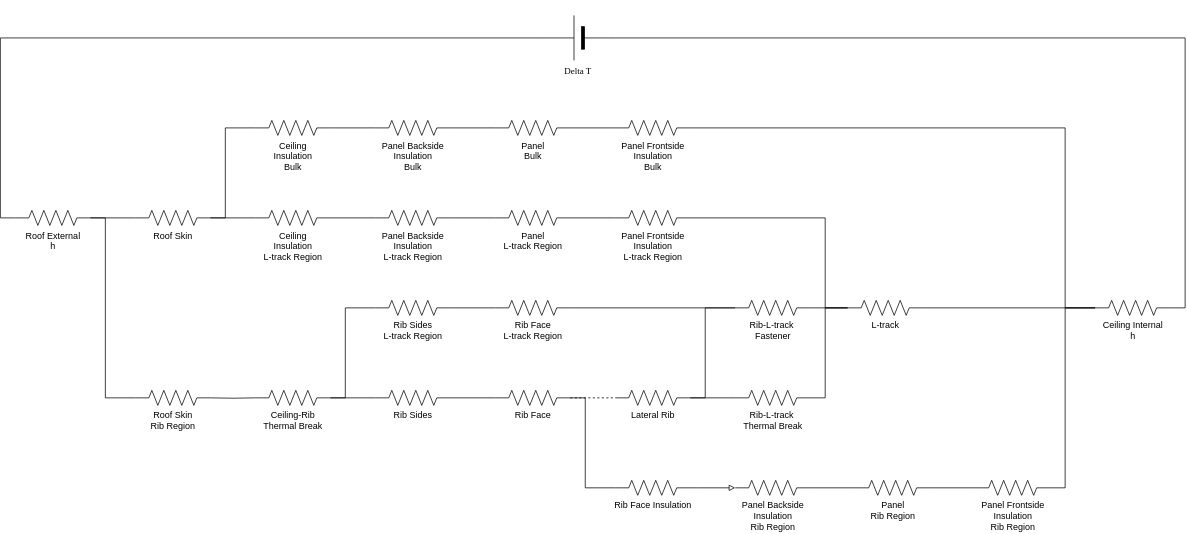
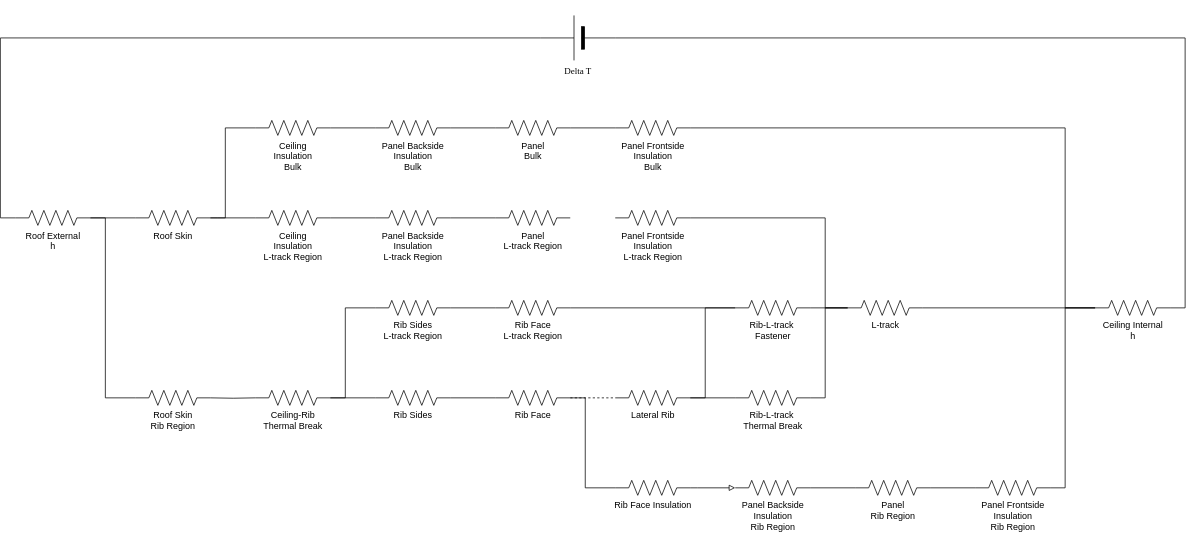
  <mxCell id="0" />
  <mxCell id="1" parent="0" />
  <mxCell id="2" style="edgeStyle=orthogonalEdgeStyle;rounded=0;orthogonalLoop=1;jettySize=auto;html=1;exitX=1;exitY=0.5;exitDx=0;exitDy=0;exitPerimeter=0;entryX=0;entryY=0.5;entryDx=0;entryDy=0;entryPerimeter=0;endArrow=none;endFill=0;" edge="1" parent="1" source="3" target="56"><mxGeometry relative="1" as="geometry" /></mxCell>
  <mxCell id="3" value="Delta T" style="verticalLabelPosition=bottom;shadow=0;dashed=0;align=center;fillColor=#000000;html=1;verticalAlign=top;strokeWidth=1;shape=mxgraph.electrical.miscellaneous.monocell_battery;rounded=1;comic=0;labelBackgroundColor=none;fontFamily=Verdana;fontSize=12;flipH=1;rotation=0;" parent="1" vertex="1"><mxGeometry x="720" y="20" width="100" height="60" as="geometry" /></mxCell>
  <mxCell id="4" style="edgeStyle=orthogonalEdgeStyle;rounded=0;orthogonalLoop=1;jettySize=auto;html=1;exitX=1;exitY=0.5;exitDx=0;exitDy=0;exitPerimeter=0;entryX=0;entryY=0.5;entryDx=0;entryDy=0;entryPerimeter=0;endArrow=none;endFill=0;" parent="1" source="5" target="23" edge="1"><mxGeometry relative="1" as="geometry" /></mxCell>
  <mxCell id="5" value="Ceiling&lt;br&gt;Insulation&lt;br&gt;Bulk" style="pointerEvents=1;verticalLabelPosition=bottom;shadow=0;dashed=0;align=center;html=1;verticalAlign=top;shape=mxgraph.electrical.resistors.resistor_2;rotation=0;" parent="1" vertex="1"><mxGeometry x="340" y="160" width="100" height="20" as="geometry" /></mxCell>
  <mxCell id="6" style="edgeStyle=orthogonalEdgeStyle;rounded=0;orthogonalLoop=1;jettySize=auto;html=1;exitX=1;exitY=0.5;exitDx=0;exitDy=0;exitPerimeter=0;entryX=0;entryY=0.5;entryDx=0;entryDy=0;entryPerimeter=0;endArrow=none;endFill=0;" parent="1" source="8" target="48" edge="1"><mxGeometry relative="1" as="geometry"><Array as="points"><mxPoint x="460" y="530" /><mxPoint x="460" y="410" /></Array></mxGeometry></mxCell>
  <mxCell id="7" style="edgeStyle=orthogonalEdgeStyle;rounded=0;orthogonalLoop=1;jettySize=auto;html=1;exitX=1;exitY=0.5;exitDx=0;exitDy=0;exitPerimeter=0;entryX=0;entryY=0.5;entryDx=0;entryDy=0;entryPerimeter=0;endArrow=none;endFill=0;" parent="1" source="8" target="10" edge="1"><mxGeometry relative="1" as="geometry" /></mxCell>
  <mxCell id="8" value="Ceiling-Rib &lt;br&gt;Thermal Break" style="pointerEvents=1;verticalLabelPosition=bottom;shadow=0;dashed=0;align=center;html=1;verticalAlign=top;shape=mxgraph.electrical.resistors.resistor_2;rotation=0;" parent="1" vertex="1"><mxGeometry x="340" y="520" width="100" height="20" as="geometry" /></mxCell>
  <mxCell id="9" style="edgeStyle=orthogonalEdgeStyle;rounded=0;orthogonalLoop=1;jettySize=auto;html=1;exitX=1;exitY=0.5;exitDx=0;exitDy=0;exitPerimeter=0;entryX=0;entryY=0.5;entryDx=0;entryDy=0;entryPerimeter=0;endArrow=none;endFill=0;" parent="1" source="10" target="13" edge="1"><mxGeometry relative="1" as="geometry" /></mxCell>
  <mxCell id="10" value="Rib Sides" style="pointerEvents=1;verticalLabelPosition=bottom;shadow=0;dashed=0;align=center;html=1;verticalAlign=top;shape=mxgraph.electrical.resistors.resistor_2;rotation=0;" parent="1" vertex="1"><mxGeometry x="500" y="520" width="100" height="20" as="geometry" /></mxCell>
  <mxCell id="11" style="edgeStyle=orthogonalEdgeStyle;rounded=0;orthogonalLoop=1;jettySize=auto;html=1;exitX=1;exitY=0.5;exitDx=0;exitDy=0;exitPerimeter=0;entryX=0;entryY=0.5;entryDx=0;entryDy=0;entryPerimeter=0;endArrow=none;endFill=0;dashed=1;" parent="1" source="13" target="44" edge="1"><mxGeometry relative="1" as="geometry" /></mxCell>
  <mxCell id="12" style="edgeStyle=orthogonalEdgeStyle;rounded=0;orthogonalLoop=1;jettySize=auto;html=1;exitX=1;exitY=0.5;exitDx=0;exitDy=0;exitPerimeter=0;entryX=0;entryY=0.5;entryDx=0;entryDy=0;entryPerimeter=0;endArrow=none;endFill=0;" parent="1" source="13" target="15" edge="1"><mxGeometry relative="1" as="geometry"><Array as="points"><mxPoint x="780" y="530" /><mxPoint x="780" y="650" /></Array></mxGeometry></mxCell>
  <mxCell id="13" value="Rib Face" style="pointerEvents=1;verticalLabelPosition=bottom;shadow=0;dashed=0;align=center;html=1;verticalAlign=top;shape=mxgraph.electrical.resistors.resistor_2;rotation=0;" parent="1" vertex="1"><mxGeometry x="660" y="520" width="100" height="20" as="geometry" /></mxCell>
  <mxCell id="14" style="edgeStyle=orthogonalEdgeStyle;rounded=0;orthogonalLoop=1;jettySize=auto;html=1;exitX=1;exitY=0.5;exitDx=0;exitDy=0;exitPerimeter=0;entryX=0;entryY=0.5;entryDx=0;entryDy=0;entryPerimeter=0;endArrow=block;endFill=0;" parent="1" source="15" target="37" edge="1"><mxGeometry relative="1" as="geometry"><Array as="points"><mxPoint x="930" y="650" /><mxPoint x="930" y="650" /></Array></mxGeometry></mxCell>
  <mxCell id="15" value="Rib Face Insulation" style="pointerEvents=1;verticalLabelPosition=bottom;shadow=0;dashed=0;align=center;html=1;verticalAlign=top;shape=mxgraph.electrical.resistors.resistor_2;rotation=0;" parent="1" vertex="1"><mxGeometry x="820" y="640" width="100" height="20" as="geometry" /></mxCell>
  <mxCell id="16" style="edgeStyle=orthogonalEdgeStyle;rounded=0;orthogonalLoop=1;jettySize=auto;html=1;exitX=1;exitY=0.5;exitDx=0;exitDy=0;exitPerimeter=0;entryX=0;entryY=0.5;entryDx=0;entryDy=0;entryPerimeter=0;endArrow=none;endFill=0;" parent="1" source="17" target="21" edge="1"><mxGeometry relative="1" as="geometry"><Array as="points"><mxPoint x="1100" y="530" /><mxPoint x="1100" y="410" /></Array></mxGeometry></mxCell>
  <mxCell id="17" value="Rib-L-track&amp;nbsp;&lt;br&gt;Thermal Break" style="pointerEvents=1;verticalLabelPosition=bottom;shadow=0;dashed=0;align=center;html=1;verticalAlign=top;shape=mxgraph.electrical.resistors.resistor_2;rotation=0;" parent="1" vertex="1"><mxGeometry x="980" y="520" width="100" height="20" as="geometry" /></mxCell>
  <mxCell id="18" style="edgeStyle=orthogonalEdgeStyle;rounded=0;orthogonalLoop=1;jettySize=auto;html=1;exitX=1;exitY=0.5;exitDx=0;exitDy=0;exitPerimeter=0;entryX=0;entryY=0.5;entryDx=0;entryDy=0;entryPerimeter=0;endArrow=none;endFill=0;" parent="1" source="19" target="21" edge="1"><mxGeometry relative="1" as="geometry" /></mxCell>
  <mxCell id="19" value="Rib-L-track&amp;nbsp;&lt;br&gt;Fastener" style="pointerEvents=1;verticalLabelPosition=bottom;shadow=0;dashed=0;align=center;html=1;verticalAlign=top;shape=mxgraph.electrical.resistors.resistor_2;rotation=0;" parent="1" vertex="1"><mxGeometry x="980" y="400" width="100" height="20" as="geometry" /></mxCell>
  <mxCell id="20" style="edgeStyle=orthogonalEdgeStyle;rounded=0;orthogonalLoop=1;jettySize=auto;html=1;exitX=1;exitY=0.5;exitDx=0;exitDy=0;exitPerimeter=0;entryX=0;entryY=0.5;entryDx=0;entryDy=0;entryPerimeter=0;endArrow=none;endFill=0;" edge="1" parent="1" source="21" target="58"><mxGeometry relative="1" as="geometry" /></mxCell>
  <mxCell id="21" value="L-track" style="pointerEvents=1;verticalLabelPosition=bottom;shadow=0;dashed=0;align=center;html=1;verticalAlign=top;shape=mxgraph.electrical.resistors.resistor_2;rotation=0;" parent="1" vertex="1"><mxGeometry x="1130" y="400" width="100" height="20" as="geometry" /></mxCell>
  <mxCell id="22" style="edgeStyle=orthogonalEdgeStyle;rounded=0;orthogonalLoop=1;jettySize=auto;html=1;exitX=1;exitY=0.5;exitDx=0;exitDy=0;exitPerimeter=0;entryX=0;entryY=0.5;entryDx=0;entryDy=0;entryPerimeter=0;endArrow=none;endFill=0;" parent="1" source="23" target="25" edge="1"><mxGeometry relative="1" as="geometry" /></mxCell>
  <mxCell id="23" value="Panel Backside&lt;br&gt;Insulation&lt;br&gt;Bulk" style="pointerEvents=1;verticalLabelPosition=bottom;shadow=0;dashed=0;align=center;html=1;verticalAlign=top;shape=mxgraph.electrical.resistors.resistor_2;rotation=0;" parent="1" vertex="1"><mxGeometry x="500" y="160" width="100" height="20" as="geometry" /></mxCell>
  <mxCell id="24" style="edgeStyle=orthogonalEdgeStyle;rounded=0;orthogonalLoop=1;jettySize=auto;html=1;exitX=1;exitY=0.5;exitDx=0;exitDy=0;exitPerimeter=0;entryX=0;entryY=0.5;entryDx=0;entryDy=0;entryPerimeter=0;endArrow=none;endFill=0;" parent="1" source="25" target="27" edge="1"><mxGeometry relative="1" as="geometry" /></mxCell>
  <mxCell id="25" value="Panel&lt;br&gt;Bulk" style="pointerEvents=1;verticalLabelPosition=bottom;shadow=0;dashed=0;align=center;html=1;verticalAlign=top;shape=mxgraph.electrical.resistors.resistor_2;rotation=0;" parent="1" vertex="1"><mxGeometry x="660" y="160" width="100" height="20" as="geometry" /></mxCell>
  <mxCell id="26" style="edgeStyle=orthogonalEdgeStyle;rounded=0;orthogonalLoop=1;jettySize=auto;html=1;exitX=1;exitY=0.5;exitDx=0;exitDy=0;exitPerimeter=0;entryX=0;entryY=0.5;entryDx=0;entryDy=0;entryPerimeter=0;endArrow=none;endFill=0;" edge="1" parent="1" source="27" target="58"><mxGeometry relative="1" as="geometry"><Array as="points"><mxPoint x="1420" y="170" /><mxPoint x="1420" y="410" /></Array></mxGeometry></mxCell>
  <mxCell id="27" value="Panel Frontside&lt;br&gt;Insulation&lt;br&gt;Bulk" style="pointerEvents=1;verticalLabelPosition=bottom;shadow=0;dashed=0;align=center;html=1;verticalAlign=top;shape=mxgraph.electrical.resistors.resistor_2;rotation=0;" parent="1" vertex="1"><mxGeometry x="820" y="160" width="100" height="20" as="geometry" /></mxCell>
  <mxCell id="28" style="edgeStyle=orthogonalEdgeStyle;rounded=0;orthogonalLoop=1;jettySize=auto;html=1;exitX=1;exitY=0.5;exitDx=0;exitDy=0;exitPerimeter=0;entryX=0;entryY=0.5;entryDx=0;entryDy=0;entryPerimeter=0;endArrow=none;endFill=0;" parent="1" source="29" target="31" edge="1"><mxGeometry relative="1" as="geometry" /></mxCell>
  <mxCell id="29" value="Panel Backside&lt;br&gt;Insulation&lt;br&gt;L-track Region" style="pointerEvents=1;verticalLabelPosition=bottom;shadow=0;dashed=0;align=center;html=1;verticalAlign=top;shape=mxgraph.electrical.resistors.resistor_2;rotation=0;" parent="1" vertex="1"><mxGeometry x="500" y="280" width="100" height="20" as="geometry" /></mxCell>
- <mxCell id="30" style="edgeStyle=orthogonalEdgeStyle;rounded=0;orthogonalLoop=1;jettySize=auto;html=1;exitX=1;exitY=0.5;exitDx=0;exitDy=0;exitPerimeter=0;entryX=0;entryY=0.5;entryDx=0;entryDy=0;entryPerimeter=0;endArrow=none;endFill=0;" parent="1" source="31" target="33" edge="1"><mxGeometry relative="1" as="geometry" /></mxCell>
  <mxCell id="31" value="Panel&lt;br&gt;L-track Region" style="pointerEvents=1;verticalLabelPosition=bottom;shadow=0;dashed=0;align=center;html=1;verticalAlign=top;shape=mxgraph.electrical.resistors.resistor_2;rotation=0;" parent="1" vertex="1"><mxGeometry x="660" y="280" width="100" height="20" as="geometry" /></mxCell>
  <mxCell id="32" style="edgeStyle=orthogonalEdgeStyle;rounded=0;orthogonalLoop=1;jettySize=auto;html=1;exitX=1;exitY=0.5;exitDx=0;exitDy=0;exitPerimeter=0;entryX=0;entryY=0.5;entryDx=0;entryDy=0;entryPerimeter=0;endArrow=none;endFill=0;" parent="1" source="33" target="21" edge="1"><mxGeometry relative="1" as="geometry"><Array as="points"><mxPoint x="1100" y="290" /><mxPoint x="1100" y="410" /></Array></mxGeometry></mxCell>
  <mxCell id="33" value="Panel Frontside&lt;br&gt;Insulation&lt;br&gt;L-track Region" style="pointerEvents=1;verticalLabelPosition=bottom;shadow=0;dashed=0;align=center;html=1;verticalAlign=top;shape=mxgraph.electrical.resistors.resistor_2;rotation=0;" parent="1" vertex="1"><mxGeometry x="820" y="280" width="100" height="20" as="geometry" /></mxCell>
  <mxCell id="34" style="edgeStyle=orthogonalEdgeStyle;rounded=0;orthogonalLoop=1;jettySize=auto;html=1;exitX=1;exitY=0.5;exitDx=0;exitDy=0;exitPerimeter=0;entryX=0;entryY=0.5;entryDx=0;entryDy=0;entryPerimeter=0;endArrow=none;endFill=0;" parent="1" source="35" target="29" edge="1"><mxGeometry relative="1" as="geometry" /></mxCell>
  <mxCell id="35" value="Ceiling&lt;br&gt;Insulation&lt;br&gt;L-track Region" style="pointerEvents=1;verticalLabelPosition=bottom;shadow=0;dashed=0;align=center;html=1;verticalAlign=top;shape=mxgraph.electrical.resistors.resistor_2;rotation=0;" parent="1" vertex="1"><mxGeometry x="340" y="280" width="100" height="20" as="geometry" /></mxCell>
  <mxCell id="36" style="edgeStyle=orthogonalEdgeStyle;rounded=0;orthogonalLoop=1;jettySize=auto;html=1;exitX=1;exitY=0.5;exitDx=0;exitDy=0;exitPerimeter=0;entryX=0;entryY=0.5;entryDx=0;entryDy=0;entryPerimeter=0;endArrow=none;endFill=0;" parent="1" source="37" target="39" edge="1"><mxGeometry relative="1" as="geometry" /></mxCell>
  <mxCell id="37" value="Panel Backside&lt;br&gt;Insulation&lt;br&gt;Rib Region" style="pointerEvents=1;verticalLabelPosition=bottom;shadow=0;dashed=0;align=center;html=1;verticalAlign=top;shape=mxgraph.electrical.resistors.resistor_2;rotation=0;" parent="1" vertex="1"><mxGeometry x="980" y="640" width="100" height="20" as="geometry" /></mxCell>
  <mxCell id="38" style="edgeStyle=orthogonalEdgeStyle;rounded=0;orthogonalLoop=1;jettySize=auto;html=1;exitX=1;exitY=0.5;exitDx=0;exitDy=0;exitPerimeter=0;entryX=0;entryY=0.5;entryDx=0;entryDy=0;entryPerimeter=0;endArrow=none;endFill=0;" parent="1" source="39" target="41" edge="1"><mxGeometry relative="1" as="geometry" /></mxCell>
  <mxCell id="39" value="Panel&lt;br&gt;Rib Region" style="pointerEvents=1;verticalLabelPosition=bottom;shadow=0;dashed=0;align=center;html=1;verticalAlign=top;shape=mxgraph.electrical.resistors.resistor_2;rotation=0;" parent="1" vertex="1"><mxGeometry x="1140" y="640" width="100" height="20" as="geometry" /></mxCell>
  <mxCell id="40" style="edgeStyle=orthogonalEdgeStyle;rounded=0;orthogonalLoop=1;jettySize=auto;html=1;exitX=1;exitY=0.5;exitDx=0;exitDy=0;exitPerimeter=0;entryX=0;entryY=0.5;entryDx=0;entryDy=0;entryPerimeter=0;endArrow=none;endFill=0;" edge="1" parent="1" source="41" target="58"><mxGeometry relative="1" as="geometry"><Array as="points"><mxPoint x="1420" y="650" /><mxPoint x="1420" y="410" /></Array></mxGeometry></mxCell>
  <mxCell id="41" value="Panel Frontside&lt;br&gt;Insulation&lt;br&gt;Rib Region" style="pointerEvents=1;verticalLabelPosition=bottom;shadow=0;dashed=0;align=center;html=1;verticalAlign=top;shape=mxgraph.electrical.resistors.resistor_2;rotation=0;" parent="1" vertex="1"><mxGeometry x="1300" y="640" width="100" height="20" as="geometry" /></mxCell>
  <mxCell id="42" style="edgeStyle=orthogonalEdgeStyle;rounded=0;orthogonalLoop=1;jettySize=auto;html=1;exitX=1;exitY=0.5;exitDx=0;exitDy=0;exitPerimeter=0;entryX=0;entryY=0.5;entryDx=0;entryDy=0;entryPerimeter=0;endArrow=none;endFill=0;" parent="1" source="44" target="17" edge="1"><mxGeometry relative="1" as="geometry" /></mxCell>
  <mxCell id="43" style="edgeStyle=orthogonalEdgeStyle;rounded=0;orthogonalLoop=1;jettySize=auto;html=1;exitX=1;exitY=0.5;exitDx=0;exitDy=0;exitPerimeter=0;entryX=0;entryY=0.5;entryDx=0;entryDy=0;entryPerimeter=0;endArrow=none;endFill=0;" parent="1" source="44" target="19" edge="1"><mxGeometry relative="1" as="geometry"><Array as="points"><mxPoint x="940" y="530" /><mxPoint x="940" y="410" /></Array></mxGeometry></mxCell>
  <mxCell id="44" value="Lateral Rib" style="pointerEvents=1;verticalLabelPosition=bottom;shadow=0;dashed=0;align=center;html=1;verticalAlign=top;shape=mxgraph.electrical.resistors.resistor_2;rotation=0;" parent="1" vertex="1"><mxGeometry x="820" y="520" width="100" height="20" as="geometry" /></mxCell>
  <mxCell id="45" style="edgeStyle=orthogonalEdgeStyle;rounded=0;orthogonalLoop=1;jettySize=auto;html=1;exitX=1;exitY=0.5;exitDx=0;exitDy=0;exitPerimeter=0;entryX=0;entryY=0.5;entryDx=0;entryDy=0;entryPerimeter=0;endArrow=none;endFill=0;" parent="1" source="46" target="19" edge="1"><mxGeometry relative="1" as="geometry" /></mxCell>
  <mxCell id="46" value="Rib Face&lt;br&gt;L-track Region" style="pointerEvents=1;verticalLabelPosition=bottom;shadow=0;dashed=0;align=center;html=1;verticalAlign=top;shape=mxgraph.electrical.resistors.resistor_2;rotation=0;" parent="1" vertex="1"><mxGeometry x="660" y="400" width="100" height="20" as="geometry" /></mxCell>
  <mxCell id="47" style="edgeStyle=orthogonalEdgeStyle;rounded=0;orthogonalLoop=1;jettySize=auto;html=1;exitX=1;exitY=0.5;exitDx=0;exitDy=0;exitPerimeter=0;entryX=0;entryY=0.5;entryDx=0;entryDy=0;entryPerimeter=0;endArrow=none;endFill=0;" parent="1" source="48" target="46" edge="1"><mxGeometry relative="1" as="geometry" /></mxCell>
  <mxCell id="48" value="Rib Sides&lt;br&gt;L-track Region" style="pointerEvents=1;verticalLabelPosition=bottom;shadow=0;dashed=0;align=center;html=1;verticalAlign=top;shape=mxgraph.electrical.resistors.resistor_2;rotation=0;" parent="1" vertex="1"><mxGeometry x="500" y="400" width="100" height="20" as="geometry" /></mxCell>
  <mxCell id="49" style="edgeStyle=orthogonalEdgeStyle;rounded=0;orthogonalLoop=1;jettySize=auto;html=1;exitX=1;exitY=0.5;exitDx=0;exitDy=0;exitPerimeter=0;entryX=0;entryY=0.5;entryDx=0;entryDy=0;entryPerimeter=0;endArrow=none;endFill=0;" parent="1" target="8" edge="1"><mxGeometry relative="1" as="geometry"><mxPoint x="280" y="530" as="sourcePoint" /></mxGeometry></mxCell>
  <mxCell id="50" style="edgeStyle=orthogonalEdgeStyle;rounded=0;orthogonalLoop=1;jettySize=auto;html=1;entryX=0;entryY=0.5;entryDx=0;entryDy=0;entryPerimeter=0;endArrow=none;endFill=0;exitX=1;exitY=0.5;exitDx=0;exitDy=0;exitPerimeter=0;" parent="1" source="53" target="35" edge="1"><mxGeometry relative="1" as="geometry"><Array as="points"><mxPoint x="290" y="290" /><mxPoint x="290" y="290" /></Array><mxPoint x="260" y="440" as="sourcePoint" /></mxGeometry></mxCell>
  <mxCell id="51" style="edgeStyle=orthogonalEdgeStyle;rounded=0;orthogonalLoop=1;jettySize=auto;html=1;exitX=1;exitY=0.5;exitDx=0;exitDy=0;exitPerimeter=0;entryX=0;entryY=0.5;entryDx=0;entryDy=0;entryPerimeter=0;endArrow=none;endFill=0;" parent="1" source="53" target="5" edge="1"><mxGeometry relative="1" as="geometry"><Array as="points"><mxPoint x="300" y="290" /><mxPoint x="300" y="170" /></Array><mxPoint x="280" y="650" as="sourcePoint" /></mxGeometry></mxCell>
  <mxCell id="52" value="Roof Skin&lt;br&gt;Rib Region" style="pointerEvents=1;verticalLabelPosition=bottom;shadow=0;dashed=0;align=center;html=1;verticalAlign=top;shape=mxgraph.electrical.resistors.resistor_2;rotation=0;" vertex="1" parent="1"><mxGeometry x="180" y="520" width="100" height="20" as="geometry" /></mxCell>
  <mxCell id="53" value="Roof Skin" style="pointerEvents=1;verticalLabelPosition=bottom;shadow=0;dashed=0;align=center;html=1;verticalAlign=top;shape=mxgraph.electrical.resistors.resistor_2;rotation=0;" vertex="1" parent="1"><mxGeometry x="180" y="280" width="100" height="20" as="geometry" /></mxCell>
  <mxCell id="54" style="edgeStyle=orthogonalEdgeStyle;rounded=0;orthogonalLoop=1;jettySize=auto;html=1;exitX=1;exitY=0.5;exitDx=0;exitDy=0;exitPerimeter=0;entryX=0;entryY=0.5;entryDx=0;entryDy=0;entryPerimeter=0;endArrow=none;endFill=0;" edge="1" parent="1" source="56" target="53"><mxGeometry relative="1" as="geometry" /></mxCell>
  <mxCell id="55" style="edgeStyle=orthogonalEdgeStyle;rounded=0;orthogonalLoop=1;jettySize=auto;html=1;exitX=1;exitY=0.5;exitDx=0;exitDy=0;exitPerimeter=0;entryX=0;entryY=0.5;entryDx=0;entryDy=0;entryPerimeter=0;endArrow=none;endFill=0;" edge="1" parent="1" source="56" target="52"><mxGeometry relative="1" as="geometry"><Array as="points"><mxPoint y="290" x="140" /><mxPoint y="530" x="140" /></Array></mxGeometry></mxCell>
  <mxCell id="56" value="Roof External&lt;br&gt;h" style="pointerEvents=1;verticalLabelPosition=bottom;shadow=0;dashed=0;align=center;html=1;verticalAlign=top;shape=mxgraph.electrical.resistors.resistor_2;rotation=0;" vertex="1" parent="1"><mxGeometry x="20" y="280" width="100" height="20" as="geometry" /></mxCell>
  <mxCell id="57" style="edgeStyle=orthogonalEdgeStyle;rounded=0;orthogonalLoop=1;jettySize=auto;html=1;exitX=1;exitY=0.5;exitDx=0;exitDy=0;exitPerimeter=0;entryX=0;entryY=0.5;entryDx=0;entryDy=0;entryPerimeter=0;endArrow=none;endFill=0;" edge="1" parent="1" source="58" target="3"><mxGeometry relative="1" as="geometry" /></mxCell>
  <mxCell id="58" value="Ceiling Internal&lt;br&gt;h" style="pointerEvents=1;verticalLabelPosition=bottom;shadow=0;dashed=0;align=center;html=1;verticalAlign=top;shape=mxgraph.electrical.resistors.resistor_2;rotation=0;" vertex="1" parent="1"><mxGeometry x="1460" y="400" width="100" height="20" as="geometry" /></mxCell>
